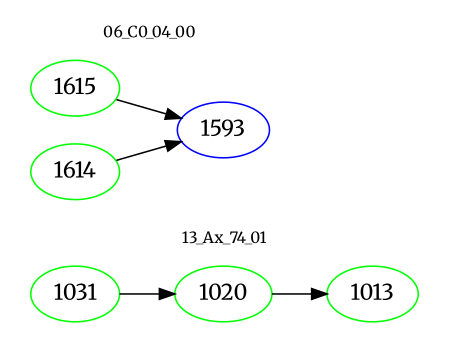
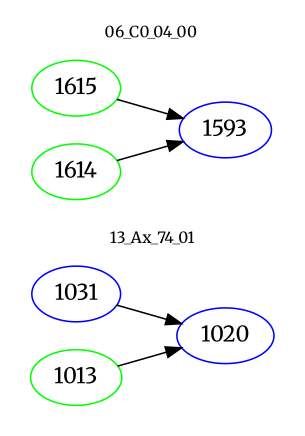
  digraph {
    fontname=Merriweather
    rankdir=LR
    node [color=green fontname=Merriweather]
    edge [color=black fontname=Merriweather]
-   n1 [label=1031]
-   n2 [label=1020]
+   n1 [color=blue label=1031]
+   n2 [color=blue label=1020]
    n3 [label=1013]
    n4 [label=1615]
    n5 [color=blue label=1593]
    n6 [label=1614]
    subgraph cluster_1 {
      color=white
      fontsize=10
      label="13_Ax_74_01"
      n1
      n2
      n3
    }
    subgraph cluster_2 {
      color=white
      fontsize=10
      label="06_C0_04_00"
      n4
      n5
      n6
    }
    n1 -> n2
-   n2 -> n3
+   n3 -> n2
    n4 -> n5
    n6 -> n5
  }
